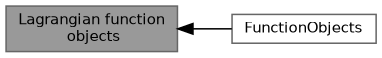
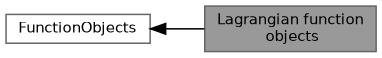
  digraph {
    rankdir=LR
    node [fontname=Helvetica fontsize=10 shape=box style=filled]
    n1 [color=grey40 fillcolor=white height=0.2 label=FunctionObjects width=0.4]
    n2 [color=gray40 fillcolor=grey60 fontcolor=black height=0.2 label="Lagrangian function\l objects" width=0.4]
-   n2 -> n1 [dir=back fontname=Helvetica fontsize=10 labelfontname=Helvetica labelfontsize=10 shape=plaintext style=solid]
+   n1 -> n2 [dir=back fontname=Helvetica fontsize=10 labelfontname=Helvetica labelfontsize=10 shape=plaintext style=solid]
  }
